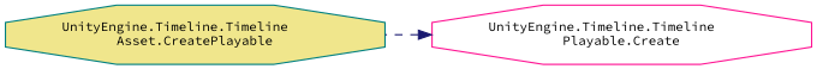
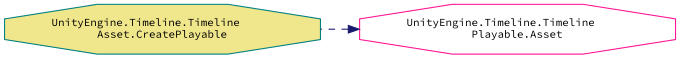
  digraph {
    rankdir=RL
    fontname="Source Code Pro"
    node [fontname="Source Code Pro" fontsize=10 shape=octagon style=filled]
-   n1 [color=deeppink fillcolor=white fontcolor=black height=0.2 label="UnityEngine.Timeline.Timeline\lPlayable.Create" width=0.4]
+   n1 [color=deeppink fillcolor=white fontcolor=black height=0.2 label="UnityEngine.Timeline.Timeline\lPlayable.Asset" width=0.4]
    n2 [color=teal fillcolor=khaki height=0.2 label="UnityEngine.Timeline.Timeline\lAsset.CreatePlayable" width=0.4]
    n1 -> n2 [color=midnightblue dir=back fontname="Source Code Pro" fontsize=10 labelfontname=Helvetica labelfontsize=10 style=dashed]
  }
